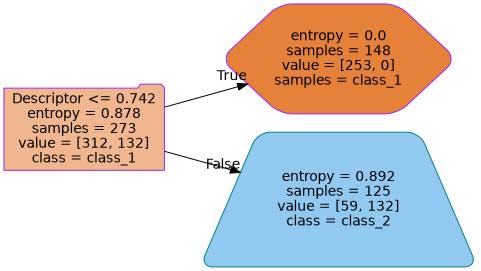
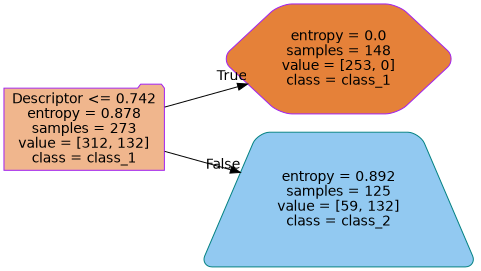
  digraph {
    rankdir=LR
    node [color=purple fontname=helvetica style="filled, rounded"]
    edge [fontname=helvetica labeldistance=2.5]
    n1 [fillcolor="#f0b68d" label="Descriptor <= 0.742\nentropy = 0.878\nsamples = 273\nvalue = [312, 132]\nclass = class_1" shape=folder]
-   n2 [fillcolor="#e58139" label="entropy = 0.0\nsamples = 148\nvalue = [253, 0]\nsamples = class_1" shape=hexagon]
+   n2 [fillcolor="#e58139" label="entropy = 0.0\nsamples = 148\nvalue = [253, 0]\nclass = class_1" shape=hexagon]
    n3 [color=teal fillcolor="#92c9f1" label="entropy = 0.892\nsamples = 125\nvalue = [59, 132]\nclass = class_2" shape=trapezium]
    n1 -> n2 [headlabel=True labelangle=45]
    n1 -> n3 [headlabel=False labelangle=-45]
  }
